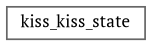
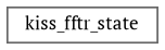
  digraph {
    rankdir=LR
    fontname="PT Serif"
-   n1 [color=grey40 fillcolor=white fontname="PT Serif" fontsize=10 height=0.2 label=kiss_kiss_state shape=box style=filled width=0.4]
+   n1 [color=grey40 fillcolor=white fontname="PT Serif" fontsize=10 height=0.2 label=kiss_fftr_state shape=box style=filled width=0.4]
  }
